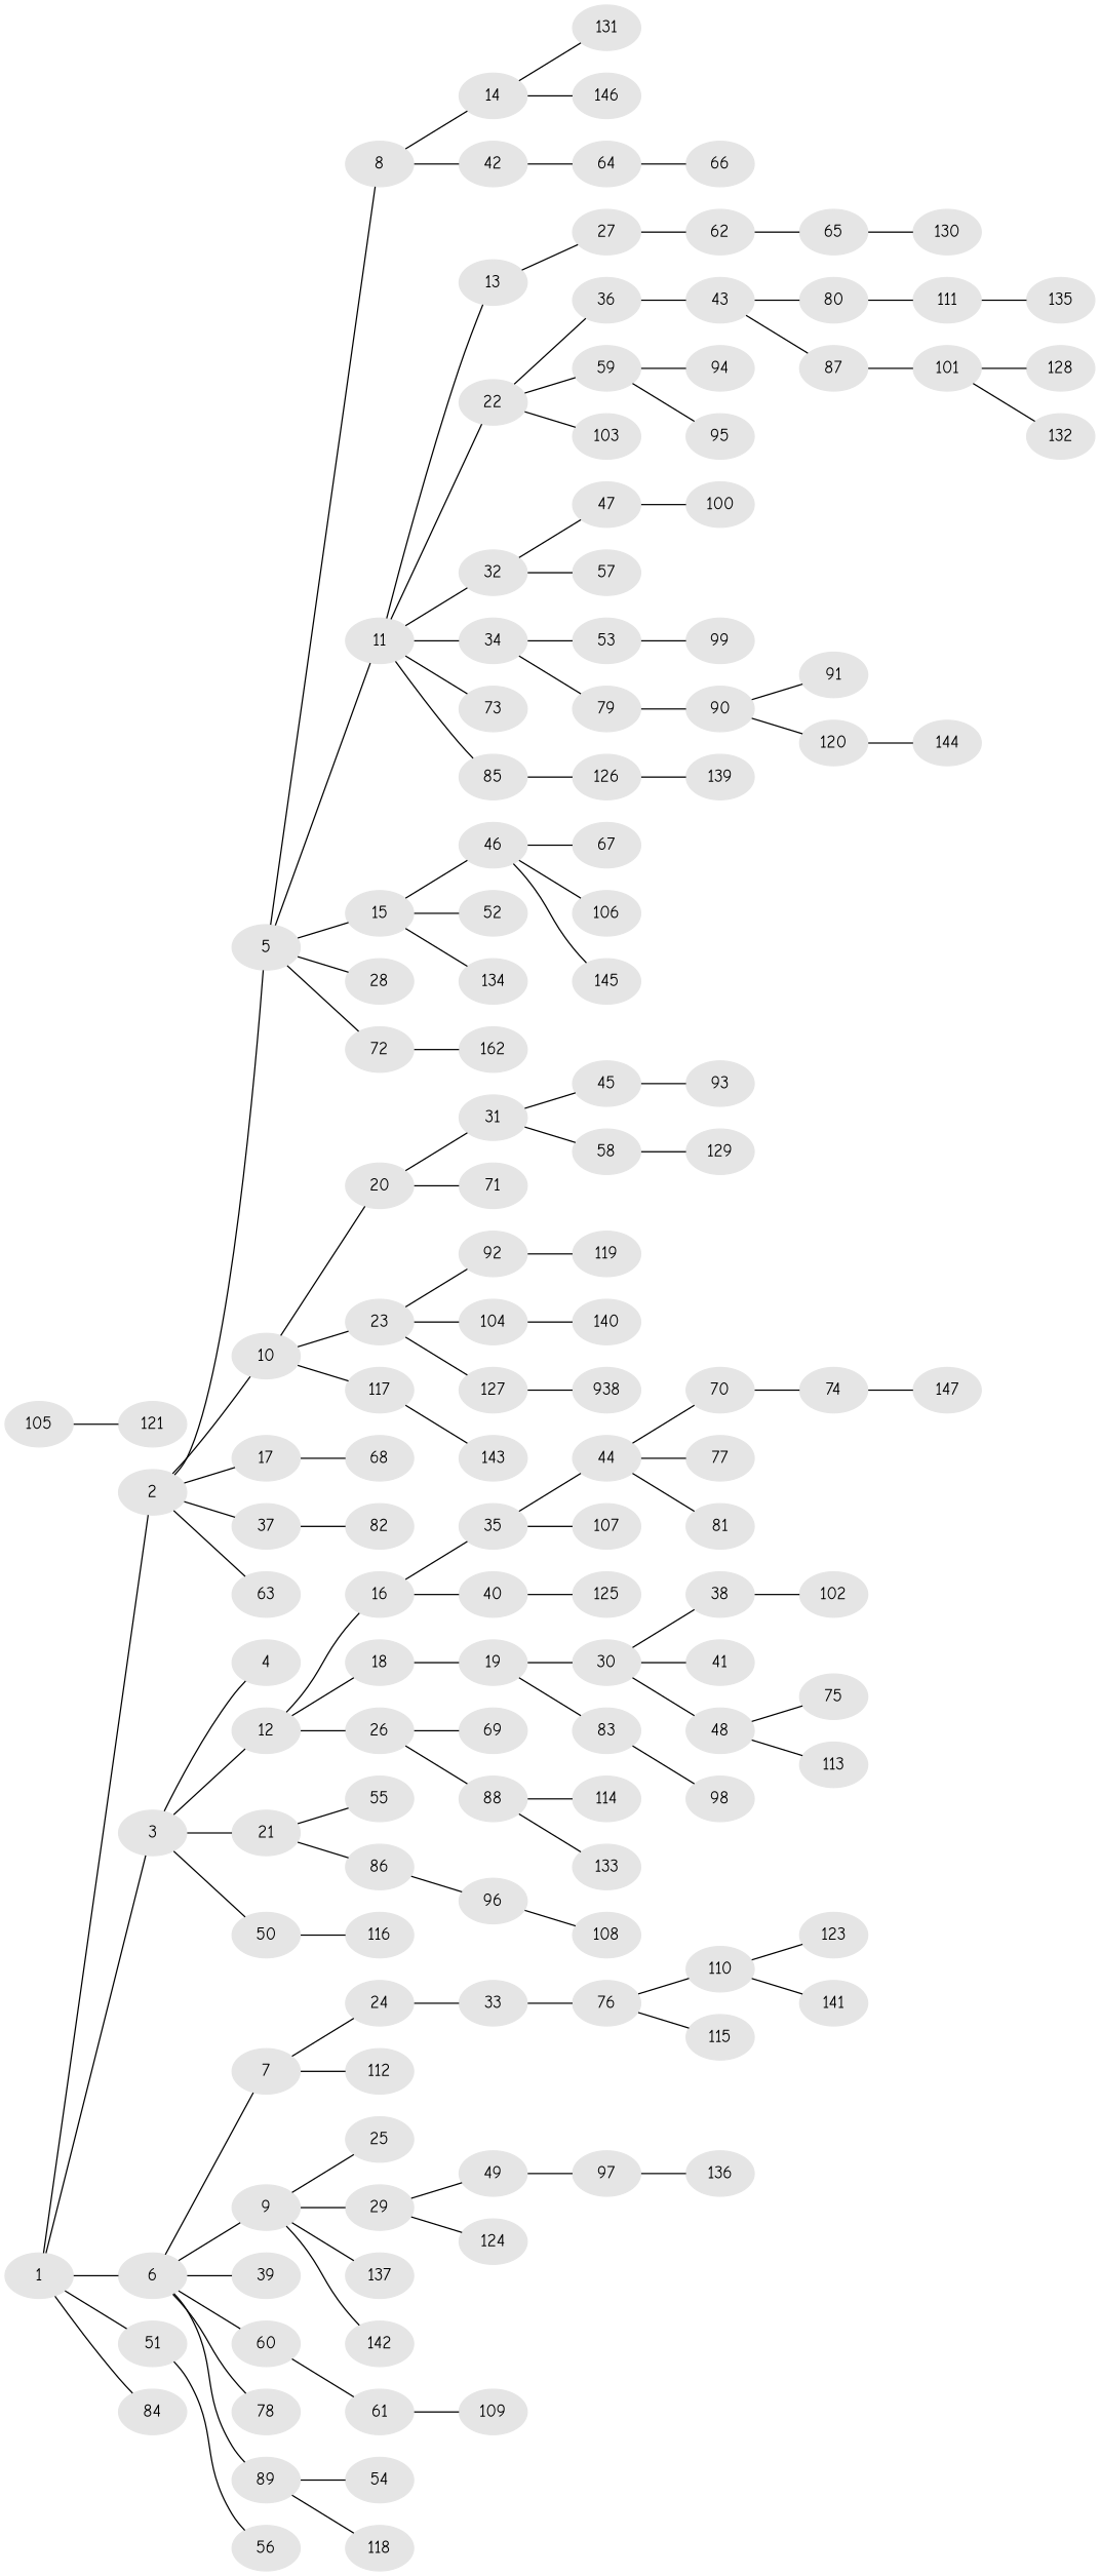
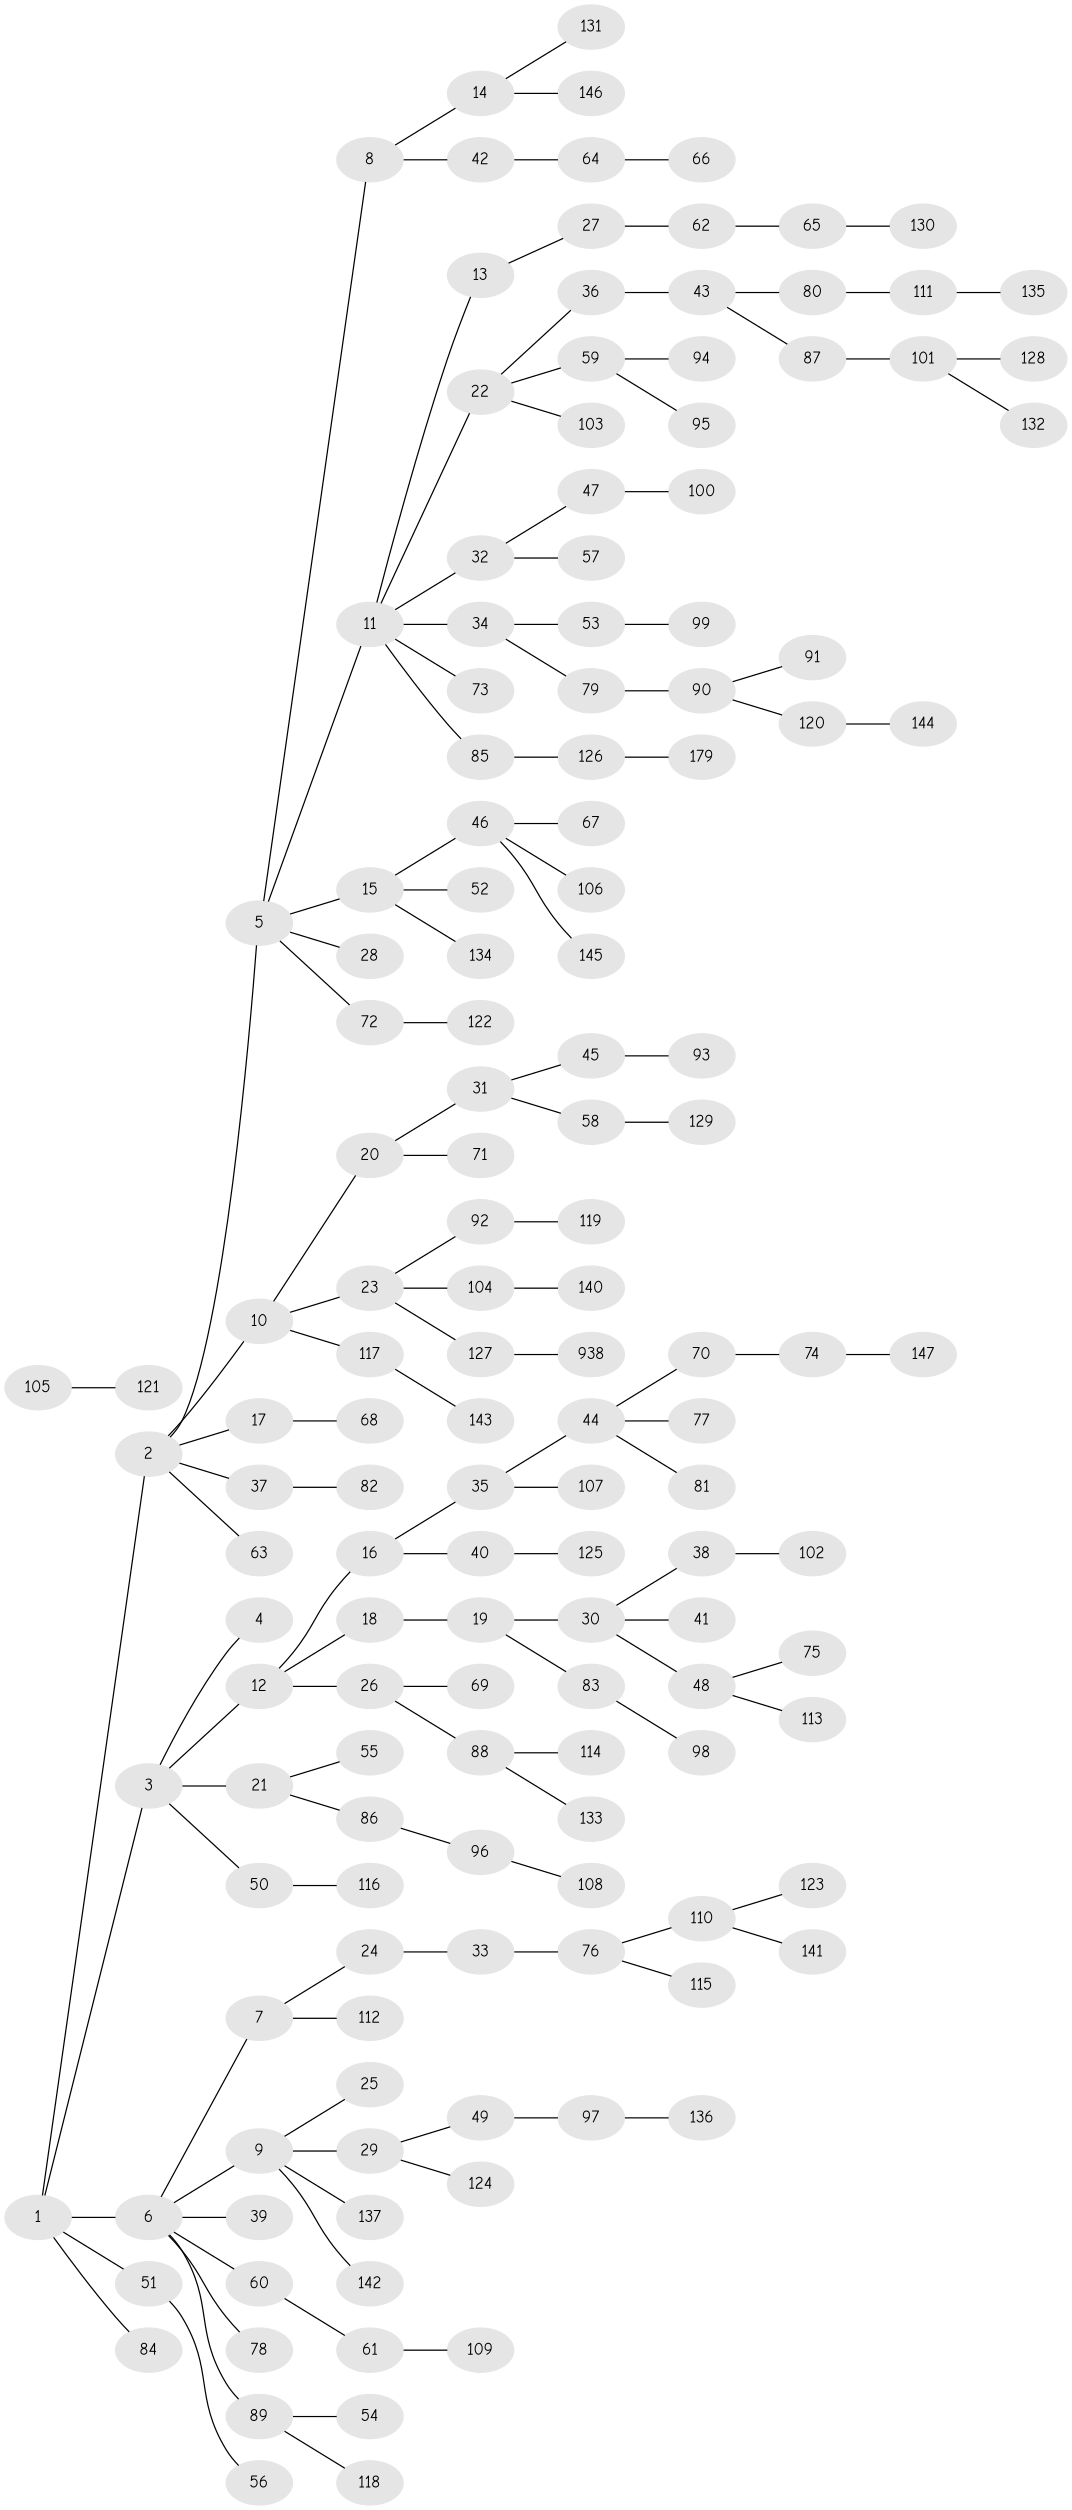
  graph {
    fontname="Comic Neue"
    rankdir=LR
    node [color=gray90 fontname="Comic Neue" style=filled]
    edge [fontname="Comic Neue"]
    1
    2
    3
    6
    51
    84
    5
    10
    17
    37
    63
    4
    12
    21
    50
    7
    9
    39
    60
    78
    89
    56
    8
    11
    15
    28
    72
    20
    23
    117
    68
    82
    16
    18
    26
    55
    86
    116
    14
    42
    13
    22
    32
    34
    73
    85
    46
    52
    134
-   122 [label=162]
+   122
    24
    112
    25
    29
    137
    142
    61
    54
    118
    33
    131
    146
    64
    49
    124
    31
    71
    92
    104
    127
    143
    27
    36
    59
    103
    47
    57
    53
    79
    126
    35
    40
    19
    69
    88
    62
    67
    106
    145
    44
    107
    125
    30
    83
    38
    41
    48
    98
    45
    58
    96
    43
    94
    95
    119
    140
    n107 [label=938]
    76
    114
    133
    65
    97
    102
    75
    113
    105
    121
    93
    129
    100
    110
    115
    99
    90
    70
    77
    81
    80
    87
    66
    111
    101
    74
    136
    109
    130
    147
    123
    141
    91
    120
    135
-   139
+   139 [label=179]
    108
    128
    132
    144
    1 -- 2
    1 -- 3
    1 -- 6
    1 -- 51
    1 -- 84
    2 -- 5
    2 -- 10
    2 -- 17
    2 -- 37
    2 -- 63
    3 -- 4
    3 -- 12
    3 -- 21
    3 -- 50
    6 -- 7
    6 -- 9
    6 -- 39
    6 -- 60
    6 -- 78
    6 -- 89
    51 -- 56
    5 -- 8
    5 -- 11
    5 -- 15
    5 -- 28
    5 -- 72
    10 -- 20
    10 -- 23
    10 -- 117
    17 -- 68
    37 -- 82
    12 -- 16
    12 -- 18
    12 -- 26
    21 -- 55
    21 -- 86
    50 -- 116
    7 -- 24
    7 -- 112
    9 -- 25
    9 -- 29
    9 -- 137
    9 -- 142
    60 -- 61
    89 -- 54
    89 -- 118
    8 -- 14
    8 -- 42
    11 -- 13
    11 -- 22
    11 -- 32
    11 -- 34
    11 -- 73
    11 -- 85
    15 -- 46
    15 -- 52
    15 -- 134
    72 -- 122
    20 -- 31
    20 -- 71
    23 -- 92
    23 -- 104
    23 -- 127
    117 -- 143
    16 -- 35
    16 -- 40
    18 -- 19
    26 -- 69
    26 -- 88
    86 -- 96
    14 -- 131
    14 -- 146
    42 -- 64
    13 -- 27
    22 -- 36
    22 -- 59
    22 -- 103
    32 -- 47
    32 -- 57
    34 -- 53
    34 -- 79
    85 -- 126
    46 -- 67
    46 -- 106
    46 -- 145
    24 -- 33
    29 -- 49
    29 -- 124
    61 -- 109
    33 -- 76
    64 -- 66
    49 -- 97
    31 -- 45
    31 -- 58
    92 -- 119
    104 -- 140
    127 -- n107
    27 -- 62
    36 -- 43
    59 -- 94
    59 -- 95
    47 -- 100
    53 -- 99
    79 -- 90
    126 -- 139
    35 -- 44
    35 -- 107
    40 -- 125
    19 -- 30
    19 -- 83
    88 -- 114
    88 -- 133
    62 -- 65
    44 -- 70
    44 -- 77
    44 -- 81
    30 -- 38
    30 -- 41
    30 -- 48
    83 -- 98
    38 -- 102
    48 -- 75
    48 -- 113
    45 -- 93
    58 -- 129
    96 -- 108
    43 -- 80
    43 -- 87
    76 -- 110
    76 -- 115
    65 -- 130
    97 -- 136
    105 -- 121
    110 -- 123
    110 -- 141
    90 -- 91
    90 -- 120
    70 -- 74
    80 -- 111
    87 -- 101
    111 -- 135
    101 -- 128
    101 -- 132
    74 -- 147
    120 -- 144
  }
